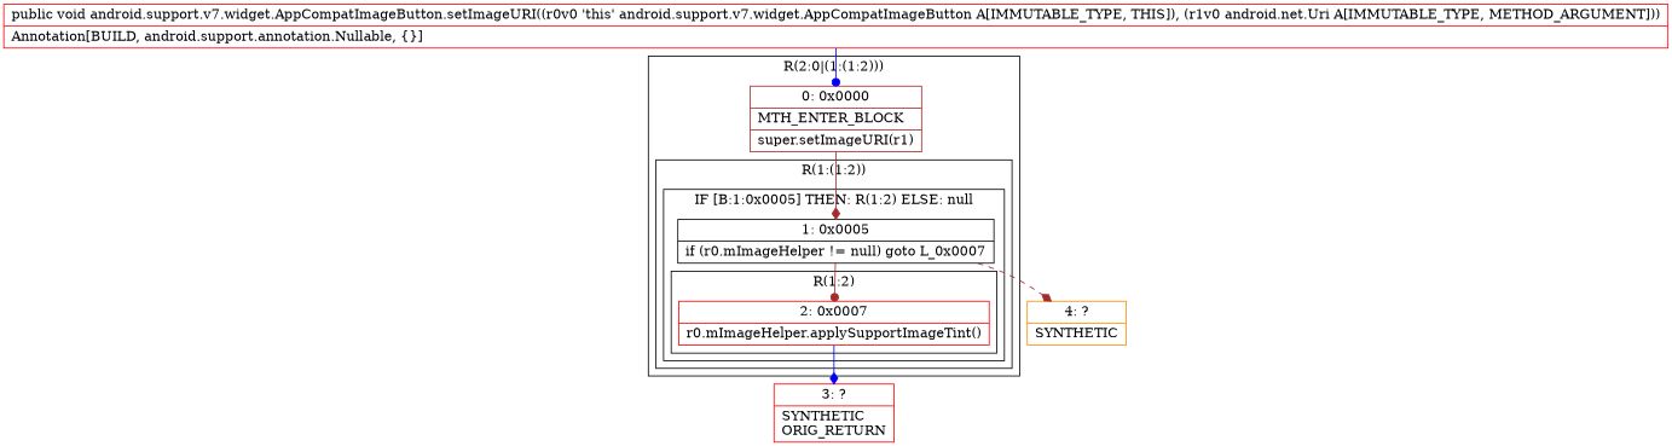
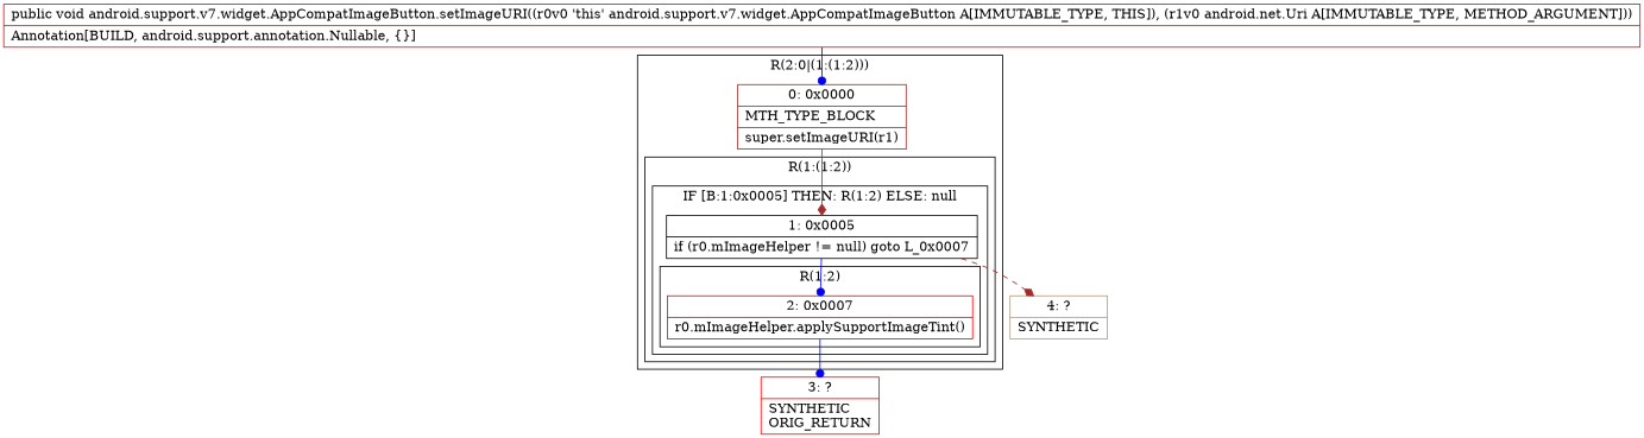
  digraph {
    node [color=red shape=record]
    edge [arrowhead=dot color=brown]
    n1 [label="{2\:\ 0x0007|r0.mImageHelper.applySupportImageTint()\l}"]
    n2 [color=black label="{1\:\ 0x0005|if (r0.mImageHelper != null) goto L_0x0007\l}"]
-   n3 [color=brown label="{0\:\ 0x0000|MTH_ENTER_BLOCK\l|super.setImageURI(r1)\l}"]
+   n3 [color=brown label="{0\:\ 0x0000|MTH_TYPE_BLOCK\l|super.setImageURI(r1)\l}"]
    n4 [label="{3\:\ ?|SYNTHETIC\lORIG_RETURN\l}"]
    n5 [color=darkorange label="{4\:\ ?|SYNTHETIC\l}"]
    n6 [label="{public void android.support.v7.widget.AppCompatImageButton.setImageURI((r0v0 'this' android.support.v7.widget.AppCompatImageButton A[IMMUTABLE_TYPE, THIS]), (r1v0 android.net.Uri A[IMMUTABLE_TYPE, METHOD_ARGUMENT]))  | Annotation[BUILD, android.support.annotation.Nullable, \{\}]\l}"]
    subgraph cluster_1 {
      label="R(2:0|(1:(1:2)))"
      n3
      subgraph cluster_2 {
        label="R(1:(1:2))"
        subgraph cluster_3 {
          label="IF [B:1:0x0005] THEN: R(1:2) ELSE: null"
          n2
          subgraph cluster_4 {
            label="R(1:2)"
            n1
          }
        }
      }
    }
-   n1 -> n4 [arrowhead=diamond color=blue]
-   n2 -> n1
+   n1 -> n4 [color=blue]
+   n2 -> n1 [color=blue]
    n2 -> n5 [arrowhead=diamond style=dashed]
    n3 -> n2 [arrowhead=diamond]
    n6 -> n3 [color=blue]
  }
